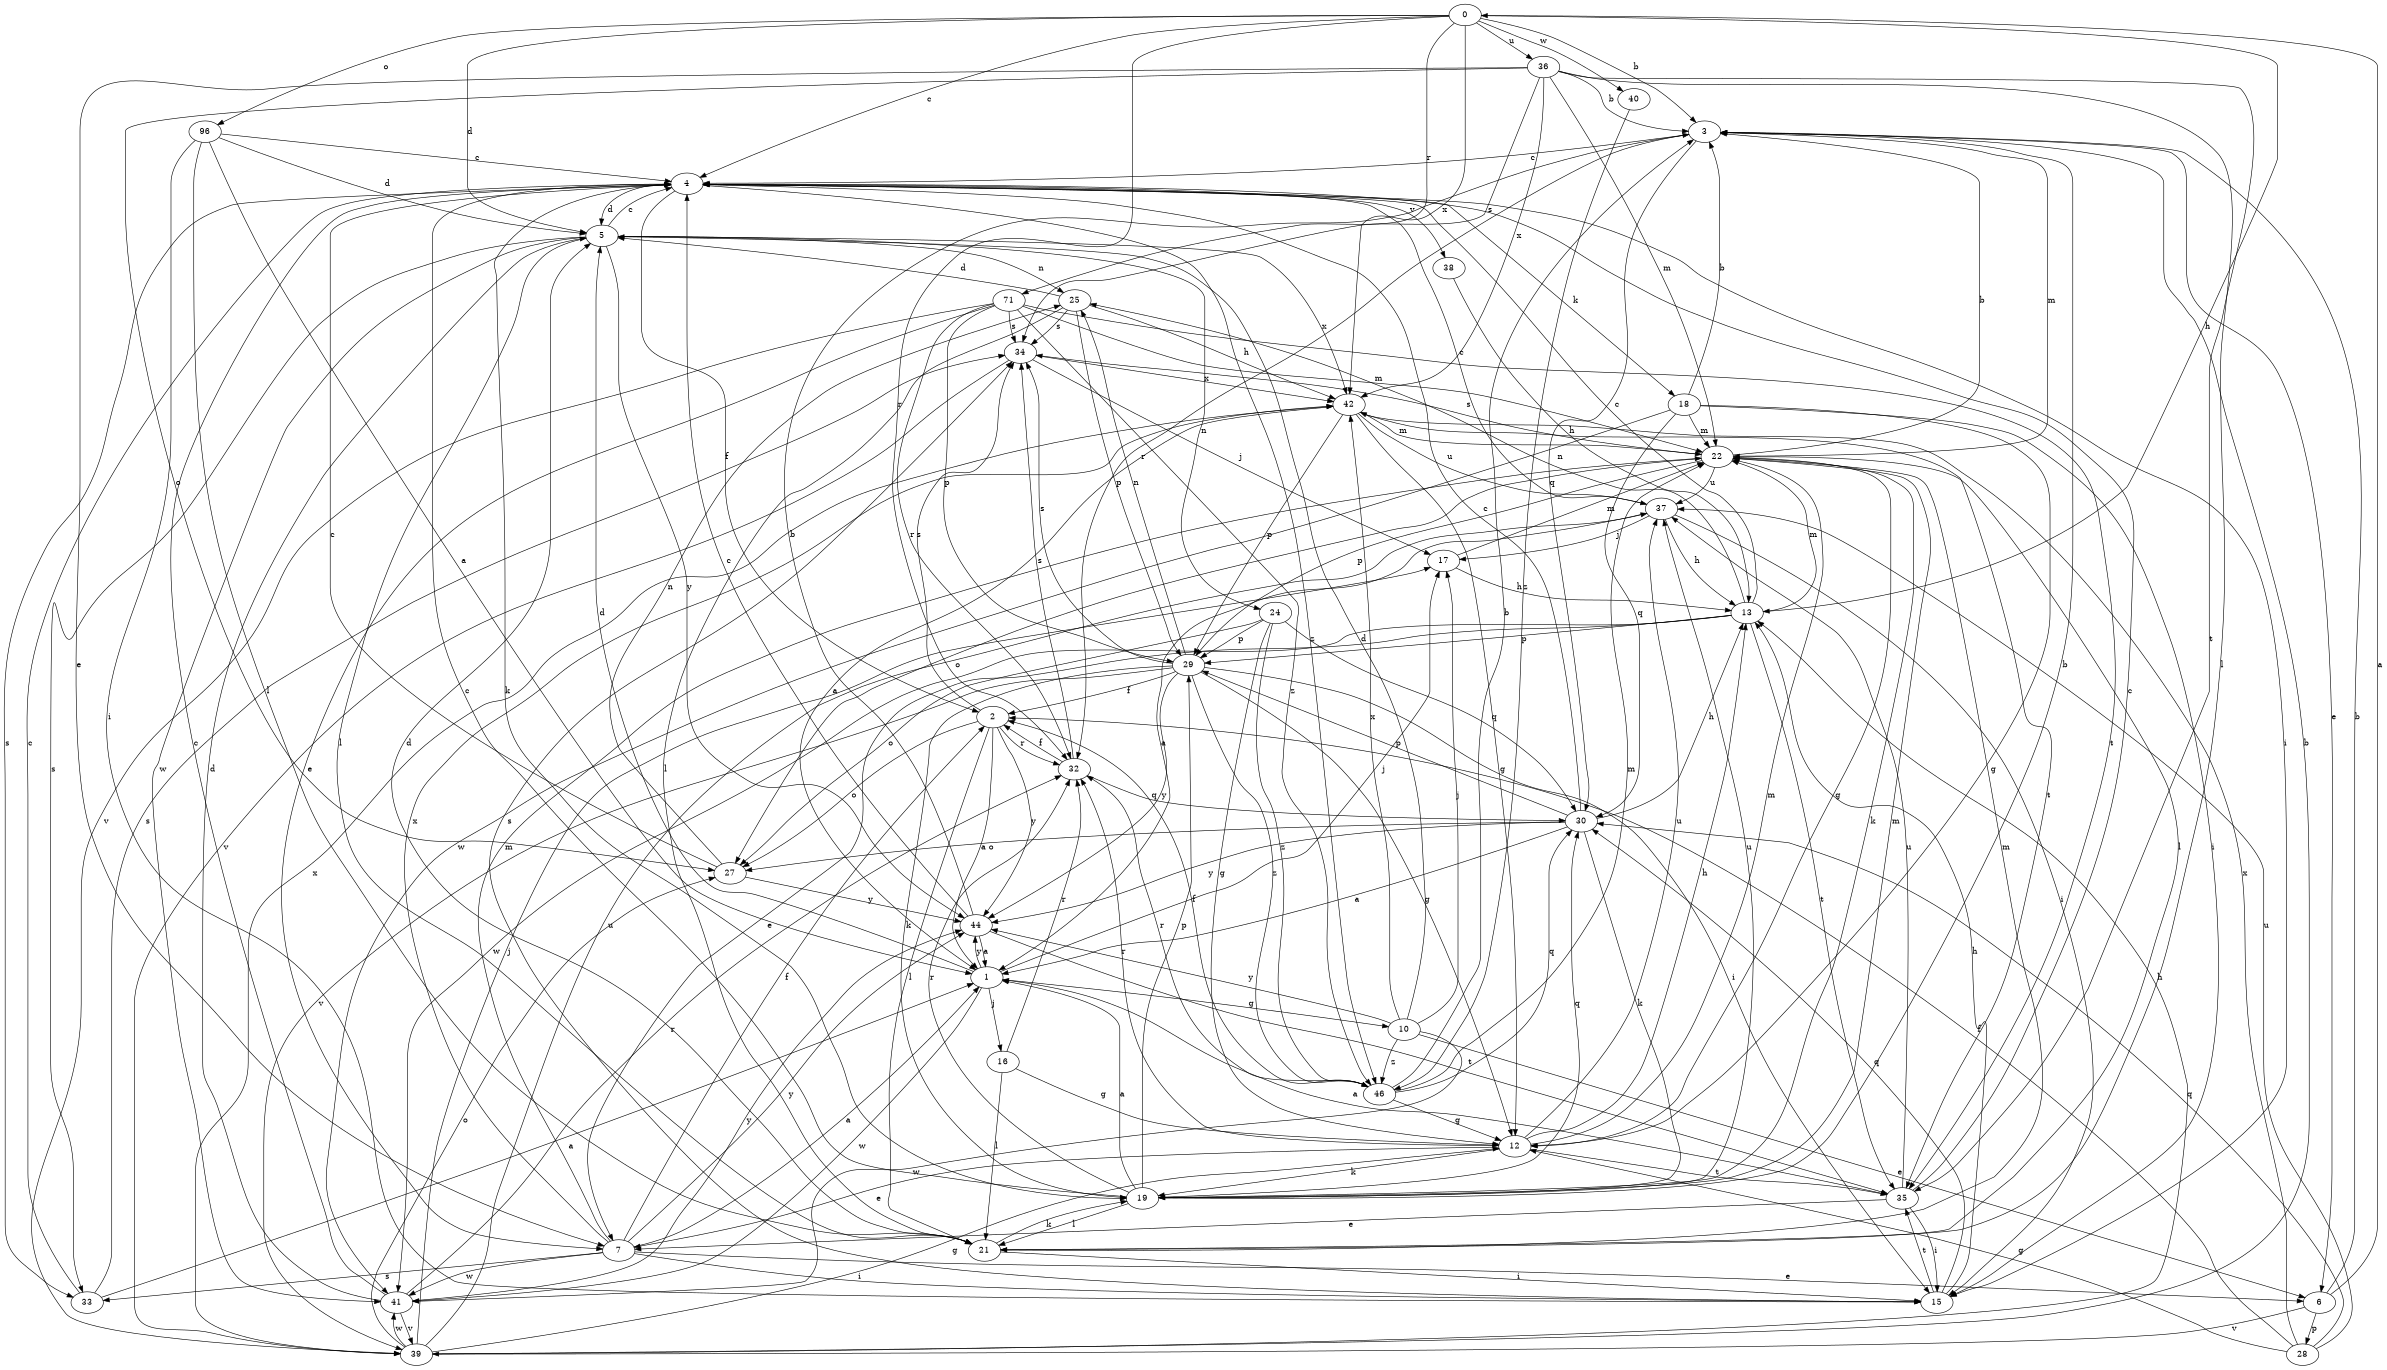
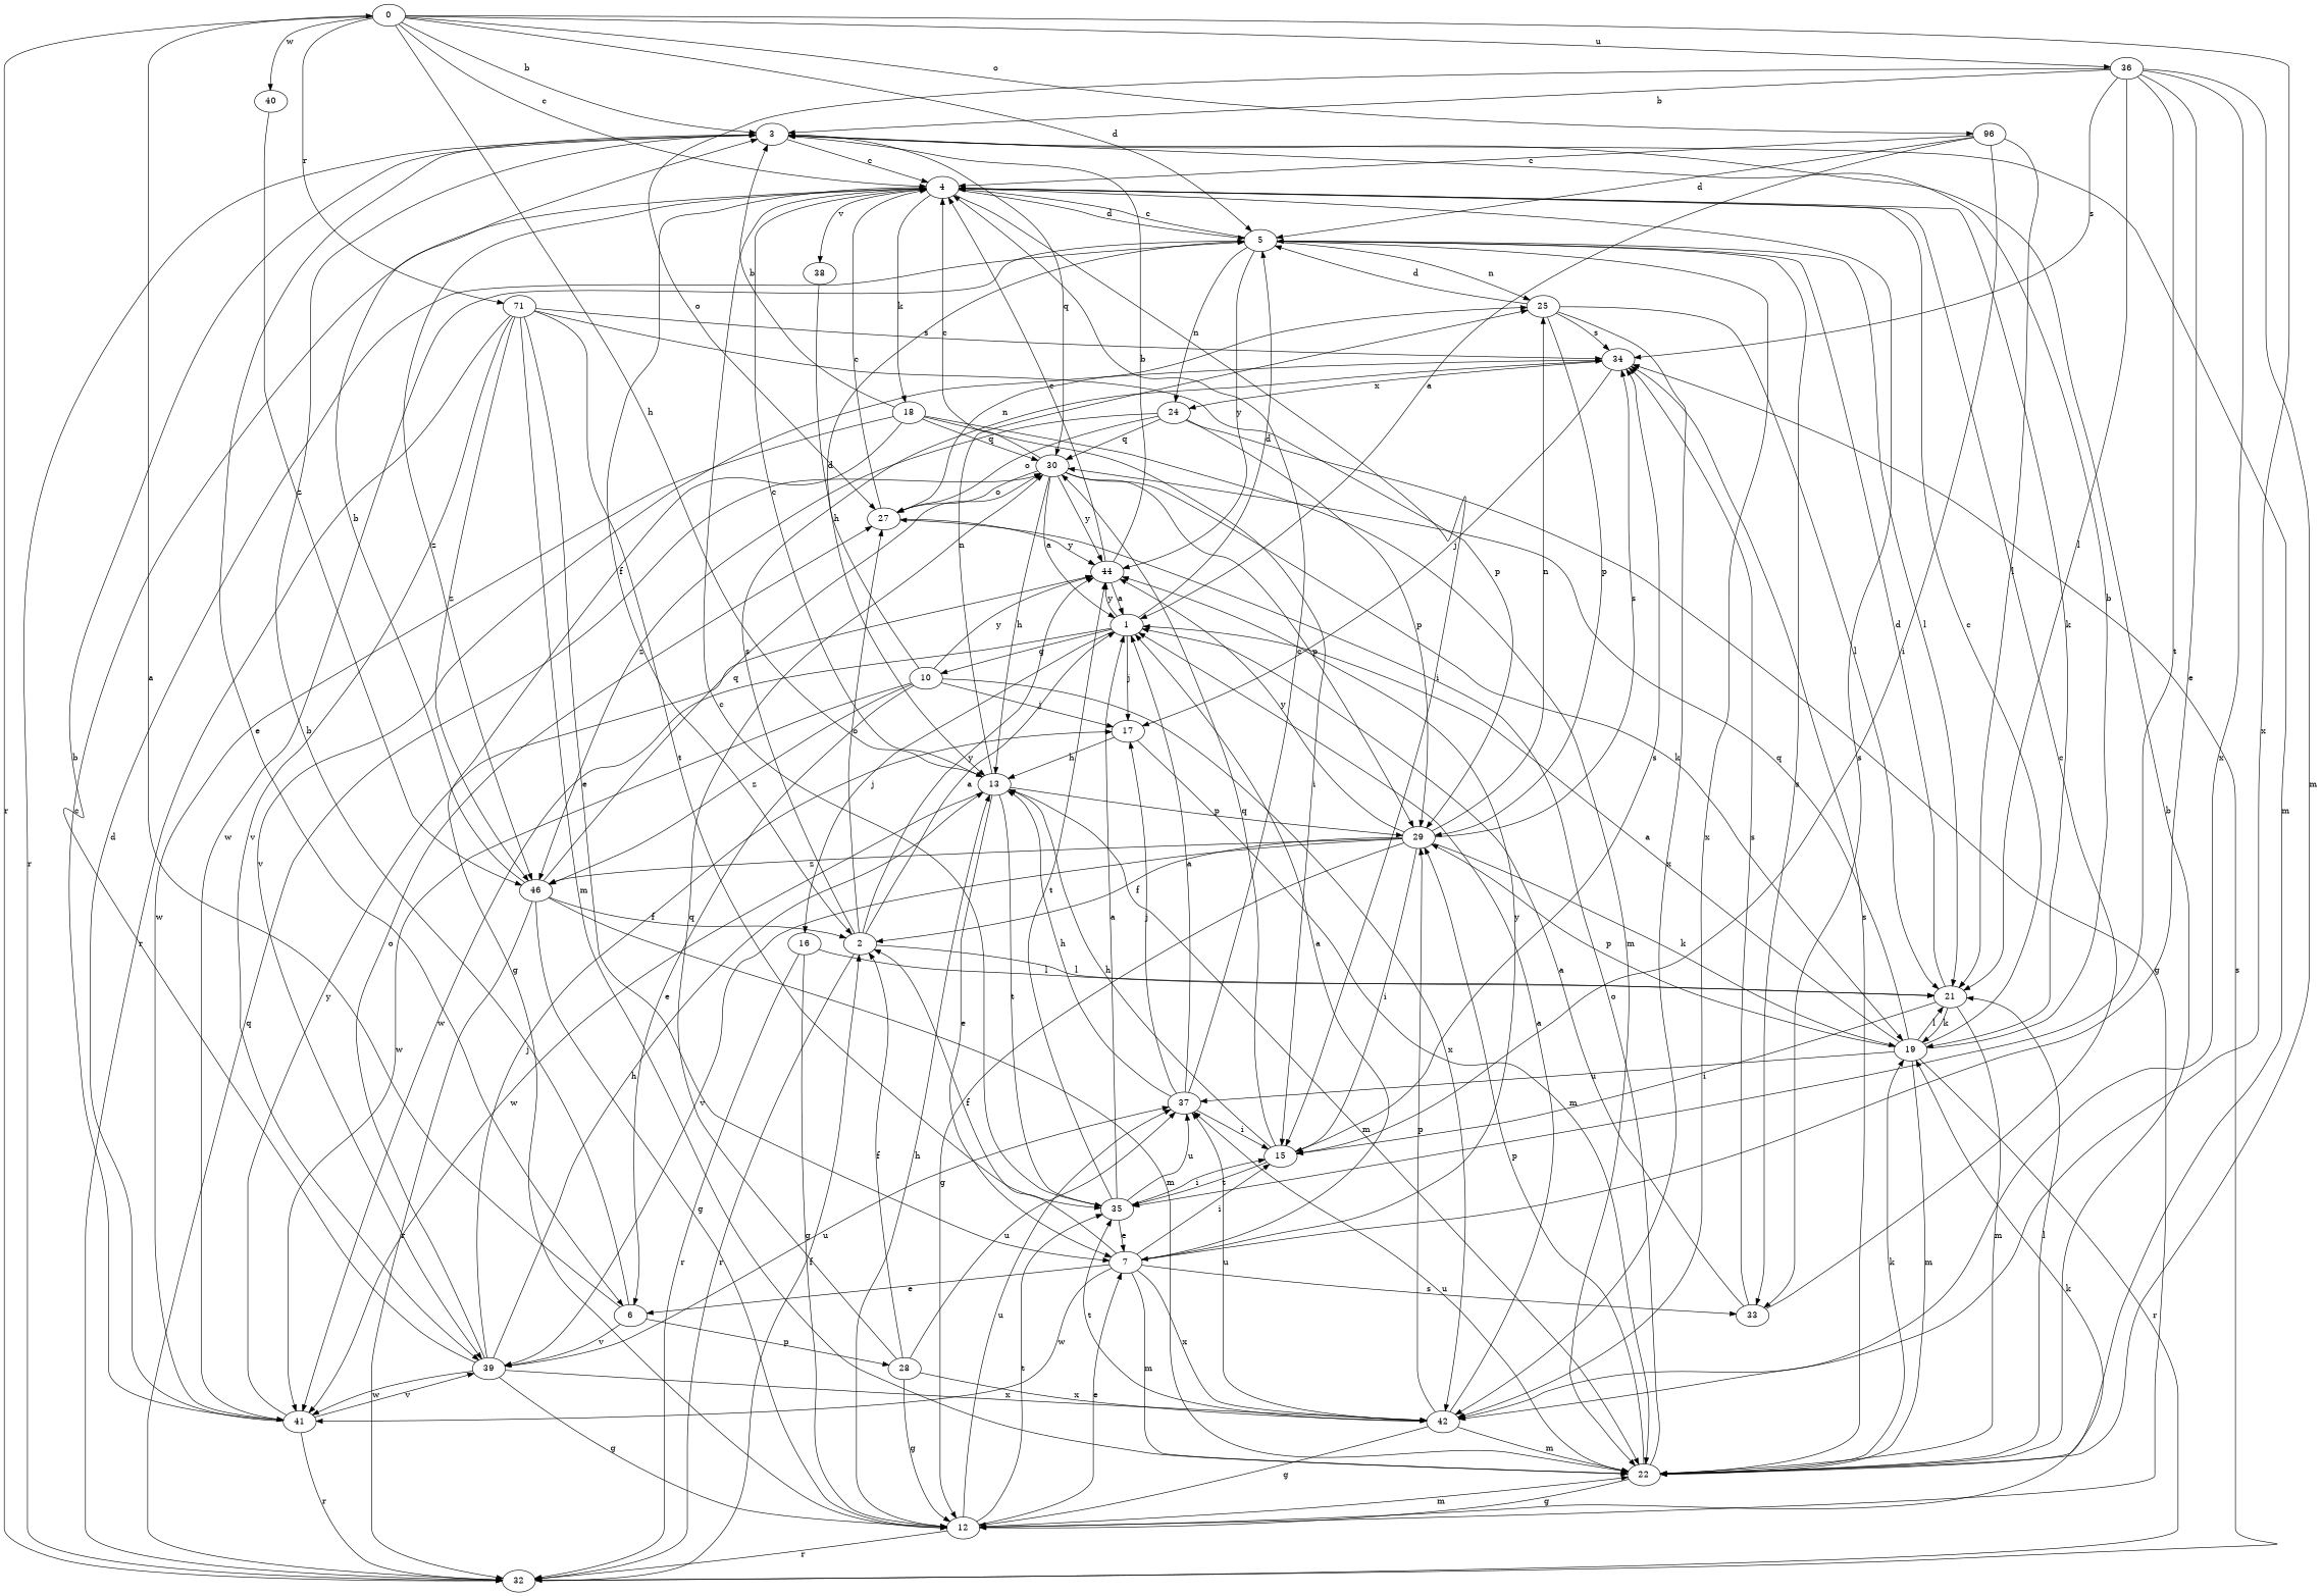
  strict digraph {
    0
    3
    4
    5
    13
    n6 [label=96]
    n7 [label=71]
    32
    36
    40
    42
    6
    22
    30
    n15 [label=2]
    15
    18
    19
    33
    38
    46
    41
    44
    21
    24
    25
    7
    35
    29
    1
    39
    34
    27
    12
    37
    10
    16
    17
    28
    0 -> 3 [label=b]
    0 -> 4 [label=c]
    0 -> 5 [label=d]
    0 -> 13 [label=h]
    0 -> n6 [label=o]
    0 -> n7 [label=r]
    0 -> 32 [label=r]
    0 -> 36 [label=u]
    0 -> 40 [label=w]
    0 -> 42 [label=x]
    3 -> 4 [label=c]
    3 -> 32 [label=r]
    3 -> 6 [label=e]
    3 -> 22 [label=m]
    3 -> 30 [label=q]
    4 -> 5 [label=d]
    4 -> n15 [label=f]
    4 -> 15 [label=i]
    4 -> 18 [label=k]
    4 -> 19 [label=k]
    4 -> 33 [label=s]
    4 -> 38 [label=v]
    4 -> 46 [label=z]
    5 -> 4 [label=c]
    5 -> 42 [label=x]
    5 -> 33 [label=s]
    5 -> 41 [label=w]
    5 -> 44 [label=y]
    5 -> 21 [label=l]
    5 -> 24 [label=n]
    5 -> 25 [label=n]
    13 -> 4 [label=c]
    13 -> 22 [label=m]
    13 -> 41 [label=w]
    13 -> 25 [label=n]
    13 -> 7 [label=e]
    13 -> 35 [label=t]
    13 -> 29 [label=p]
    n6 -> 4 [label=c]
    n6 -> 5 [label=d]
    n6 -> 15 [label=i]
    n6 -> 21 [label=l]
    n6 -> 1 [label=a]
    n7 -> 32 [label=r]
    n7 -> 22 [label=m]
    n7 -> 46 [label=z]
    n7 -> 7 [label=e]
    n7 -> 35 [label=t]
    n7 -> 29 [label=p]
    n7 -> 39 [label=v]
    n7 -> 34 [label=s]
    32 -> 30 [label=q]
    32 -> n15 [label=f]
    32 -> 34 [label=s]
    36 -> 3 [label=b]
    36 -> 42 [label=x]
    36 -> 22 [label=m]
    36 -> 21 [label=l]
    36 -> 7 [label=e]
    36 -> 35 [label=t]
    36 -> 34 [label=s]
    36 -> 27 [label=o]
    40 -> 46 [label=z]
    42 -> 22 [label=m]
    42 -> 35 [label=t]
    42 -> 29 [label=p]
    42 -> 1 [label=a]
    42 -> 12 [label=g]
    42 -> 37 [label=u]
    6 -> 0 [label=a]
    6 -> 3 [label=b]
    6 -> 39 [label=v]
    6 -> 28 [label=p]
    22 -> 3 [label=b]
    22 -> 19 [label=k]
    22 -> 21 [label=l]
    22 -> 29 [label=p]
    22 -> 34 [label=s]
    22 -> 27 [label=o]
    22 -> 12 [label=g]
    22 -> 37 [label=u]
    30 -> 4 [label=c]
    30 -> 13 [label=h]
    30 -> 19 [label=k]
    30 -> 44 [label=y]
    30 -> 29 [label=p]
    30 -> 1 [label=a]
    30 -> 27 [label=o]
    n15 -> 32 [label=r]
    n15 -> 44 [label=y]
    n15 -> 21 [label=l]
    n15 -> 1 [label=a]
    n15 -> 34 [label=s]
    n15 -> 27 [label=o]
    15 -> 13 [label=h]
    15 -> 30 [label=q]
    15 -> 35 [label=t]
    15 -> 34 [label=s]
    18 -> 3 [label=b]
    18 -> 22 [label=m]
    18 -> 30 [label=q]
    18 -> 15 [label=i]
    18 -> 41 [label=w]
    18 -> 12 [label=g]
    19 -> 3 [label=b]
    19 -> 4 [label=c]
    19 -> 32 [label=r]
    19 -> 22 [label=m]
    19 -> 30 [label=q]
    19 -> 21 [label=l]
    19 -> 29 [label=p]
    19 -> 1 [label=a]
    19 -> 37 [label=u]
    33 -> 4 [label=c]
    33 -> 1 [label=a]
    33 -> 34 [label=s]
    38 -> 13 [label=h]
    46 -> 3 [label=b]
    46 -> 32 [label=r]
    46 -> 22 [label=m]
    46 -> 30 [label=q]
    46 -> n15 [label=f]
    46 -> 12 [label=g]
    41 -> 4 [label=c]
    41 -> 5 [label=d]
    41 -> 32 [label=r]
    41 -> 44 [label=y]
    41 -> 39 [label=v]
    44 -> 3 [label=b]
    44 -> 4 [label=c]
-   44 -> 35 [label=t]
+   35 -> 44 [label=t]
    44 -> 1 [label=a]
    21 -> 5 [label=d]
    21 -> 22 [label=m]
    21 -> 15 [label=i]
    21 -> 19 [label=k]
    24 -> 30 [label=q]
    24 -> 46 [label=z]
    24 -> 29 [label=p]
    24 -> 27 [label=o]
    24 -> 12 [label=g]
    25 -> 5 [label=d]
-   25 -> 42 [label=h]
+   25 -> 42 [label=x]
    25 -> 21 [label=l]
    25 -> 29 [label=p]
    25 -> 34 [label=s]
    7 -> 42 [label=x]
    7 -> 6 [label=e]
    7 -> 22 [label=m]
    7 -> n15 [label=f]
    7 -> 15 [label=i]
    7 -> 33 [label=s]
    7 -> 41 [label=w]
    7 -> 44 [label=y]
    7 -> 1 [label=a]
    35 -> 4 [label=c]
    35 -> 15 [label=i]
    35 -> 7 [label=e]
    35 -> 1 [label=a]
    35 -> 37 [label=u]
    29 -> n15 [label=f]
    29 -> 15 [label=i]
    29 -> 19 [label=k]
    29 -> 46 [label=z]
    29 -> 44 [label=y]
    29 -> 25 [label=n]
    29 -> 39 [label=v]
    29 -> 34 [label=s]
    29 -> 12 [label=g]
    1 -> 5 [label=d]
    1 -> 41 [label=w]
    1 -> 44 [label=y]
    1 -> 10 [label=g]
    1 -> 16 [label=j]
    1 -> 17 [label=j]
    39 -> 3 [label=b]
    39 -> 13 [label=h]
    39 -> 42 [label=x]
    39 -> 41 [label=w]
    39 -> 27 [label=o]
    39 -> 12 [label=g]
    39 -> 37 [label=u]
    39 -> 17 [label=j]
-   34 -> 42 [label=x]
+   34 -> 24 [label=x]
    34 -> 39 [label=v]
    34 -> 17 [label=j]
    27 -> 4 [label=c]
    27 -> 44 [label=y]
    27 -> 25 [label=n]
    12 -> 13 [label=h]
    12 -> 32 [label=r]
    12 -> 22 [label=m]
    12 -> 19 [label=k]
    12 -> 7 [label=e]
    12 -> 35 [label=t]
    12 -> 37 [label=u]
    37 -> 4 [label=c]
    37 -> 13 [label=h]
    37 -> 15 [label=i]
    37 -> 1 [label=a]
    37 -> 17 [label=j]
    10 -> 5 [label=d]
    10 -> 42 [label=x]
    10 -> 6 [label=e]
    10 -> 46 [label=z]
    10 -> 41 [label=w]
    10 -> 44 [label=y]
    10 -> 17 [label=j]
    16 -> 32 [label=r]
    16 -> 21 [label=l]
    16 -> 12 [label=g]
    17 -> 13 [label=h]
    17 -> 22 [label=m]
    28 -> 42 [label=x]
    28 -> 30 [label=q]
    28 -> n15 [label=f]
    28 -> 12 [label=g]
    28 -> 37 [label=u]
  }
